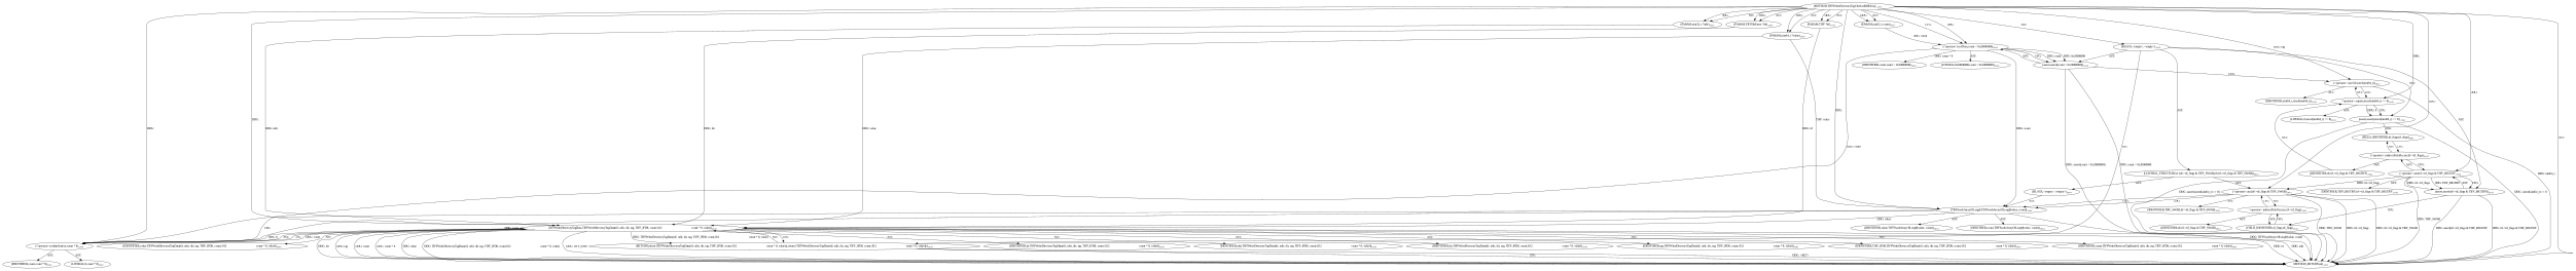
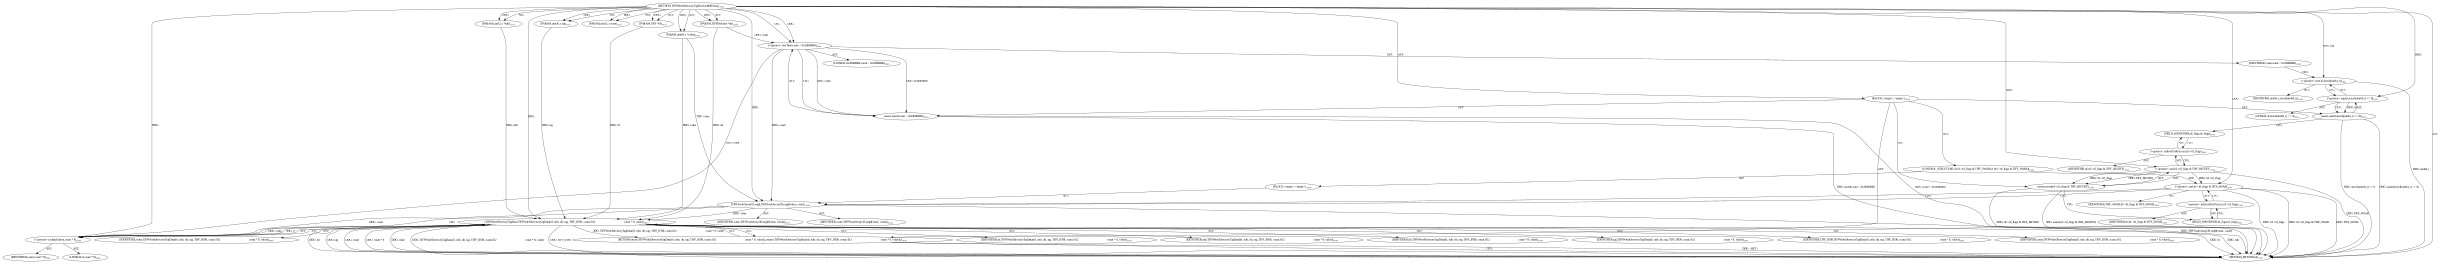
  digraph {
    fontname="Liberation Serif"
    node [fontname="Liberation Serif"]
    edge [fontname="Liberation Serif"]
    n1 [label=<(METHOD,TIFFWriteDirectoryTagCheckedIfd8Array)<SUB>2835</SUB>>]
    n2 [label=<(PARAM,TIFF *tif)<SUB>2835</SUB>>]
    n3 [label=<(PARAM,uint32_t *ndir)<SUB>2835</SUB>>]
    n4 [label=<(PARAM,TIFFDirEntry *dir)<SUB>2836</SUB>>]
+   n5 [label=<(PARAM,uint16_t tag)<SUB>2837</SUB>>]
    n6 [label=<(PARAM,uint32_t count)<SUB>2837</SUB>>]
    n7 [label=<(PARAM,uint64_t *value)<SUB>2838</SUB>>]
    n8 [label=<(BLOCK,&lt;empty&gt;,&lt;empty&gt;)<SUB>2839</SUB>>]
    n9 [label=<(&lt;operator&gt;.lessThan,count &lt; 0x20000000)<SUB>2840</SUB>>]
    n10 [label=<(&lt;operator&gt;.equals,sizeof(uint64_t) == 8)<SUB>2841</SUB>>]
    n11 [label=<(&lt;operator&gt;.sizeOf,sizeof(uint64_t))<SUB>2841</SUB>>]
    n12 [label=<(&lt;operator&gt;.and,tif-&gt;tif_flags &amp; TIFF_BIGTIFF)<SUB>2842</SUB>>]
    n13 [label=<(&lt;operator&gt;.and,tif-&gt;tif_flags &amp; TIFF_SWAB)<SUB>2843</SUB>>]
    n14 [label=<(TIFFSwabArrayOfLong8,TIFFSwabArrayOfLong8(value, count))<SUB>2844</SUB>>]
    n15 [label=<(TIFFWriteDirectoryTagData,TIFFWriteDirectoryTagData(tif, ndir, dir, tag, TIFF_IFD8, count,\012                                      count * 8, value))<SUB>2845</SUB>>]
    n16 [label=<(&lt;operator&gt;.multiplication,count * 8)<SUB>2886</SUB>>]
    n17 [label=<(METHOD_RETURN,int)<SUB>2835</SUB>>]
    n18 [label=<(assert,assert(count &lt; 0x20000000))<SUB>2840</SUB>>]
    n19 [label=<(assert,assert(sizeof(uint64_t) == 8))<SUB>2841</SUB>>]
    n20 [label=<(assert,assert(tif-&gt;tif_flags &amp; TIFF_BIGTIFF))<SUB>2842</SUB>>]
    n21 [label=<(CONTROL_STRUCTURE,if (tif-&gt;tif_flags &amp; TIFF_SWAB),if (tif-&gt;tif_flags &amp; TIFF_SWAB))<SUB>2843</SUB>>]
    n22 [label=<(RETURN,return (TIFFWriteDirectoryTagData(tif, ndir, dir, tag, TIFF_IFD8, count,\012                                      count * 8, value));,return (TIFFWriteDirectoryTagData(tif, ndir, dir, tag, TIFF_IFD8, count,\012                                      count * 8, value));)<SUB>2845</SUB>>]
    n23 [label=<(IDENTIFIER,count,count &lt; 0x20000000)<SUB>2840</SUB>>]
    n24 [label=<(LITERAL,0x20000000,count &lt; 0x20000000)<SUB>2840</SUB>>]
    n25 [label=<(LITERAL,8,sizeof(uint64_t) == 8)<SUB>2841</SUB>>]
    n26 [label=<(IDENTIFIER,uint64_t,sizeof(uint64_t))<SUB>2841</SUB>>]
    n27 [label=<(&lt;operator&gt;.indirectFieldAccess,tif-&gt;tif_flags)<SUB>2842</SUB>>]
-   n28 [label=<(IDENTIFIER,TIFF_BIGTIFF,tif-&gt;tif_flags &amp; TIFF_BIGTIFF)<SUB>2842</SUB>>]
    n29 [label=<(&lt;operator&gt;.indirectFieldAccess,tif-&gt;tif_flags)<SUB>2843</SUB>>]
    n30 [label=<(IDENTIFIER,TIFF_SWAB,tif-&gt;tif_flags &amp; TIFF_SWAB)<SUB>2843</SUB>>]
    n31 [label=<(IDENTIFIER,value,TIFFSwabArrayOfLong8(value, count))<SUB>2854</SUB>>]
    n32 [label=<(IDENTIFIER,count,TIFFSwabArrayOfLong8(value, count))<SUB>2844</SUB>>]
    n33 [label=<(IDENTIFIER,tif,TIFFWriteDirectoryTagData(tif, ndir, dir, tag, TIFF_IFD8, count,\012                                      count * 8, value))<SUB>2845</SUB>>]
    n34 [label=<(IDENTIFIER,ndir,TIFFWriteDirectoryTagData(tif, ndir, dir, tag, TIFF_IFD8, count,\012                                      count * 8, value))<SUB>2845</SUB>>]
    n35 [label=<(IDENTIFIER,dir,TIFFWriteDirectoryTagData(tif, ndir, dir, tag, TIFF_IFD8, count,\012                                      count * 8, value))<SUB>2845</SUB>>]
    n36 [label=<(IDENTIFIER,tag,TIFFWriteDirectoryTagData(tif, ndir, dir, tag, TIFF_IFD8, count,\012                                      count * 8, value))<SUB>2845</SUB>>]
    n37 [label=<(IDENTIFIER,TIFF_IFD8,TIFFWriteDirectoryTagData(tif, ndir, dir, tag, TIFF_IFD8, count,\012                                      count * 8, value))<SUB>2845</SUB>>]
    n38 [label=<(IDENTIFIER,count,TIFFWriteDirectoryTagData(tif, ndir, dir, tag, TIFF_IFD8, count,\012                                      count * 8, value))<SUB>2845</SUB>>]
    n39 [label=<(IDENTIFIER,value,TIFFWriteDirectoryTagData(tif, ndir, dir, tag, TIFF_IFD8, count,\012                                      count * 8, value))<SUB>2846</SUB>>]
    n40 [label=<(IDENTIFIER,count,count * 8)<SUB>2846</SUB>>]
    n41 [label=<(LITERAL,8,count * 8)<SUB>2846</SUB>>]
    n42 [label=<(FIELD_IDENTIFIER,tif_flags,tif_flags)<SUB>2842</SUB>>]
    n43 [label=<(FIELD_IDENTIFIER,tif_flags,tif_flags)<SUB>2843</SUB>>]
    n44 [label=<(BLOCK,&lt;empty&gt;,&lt;empty&gt;)<SUB>2844</SUB>>]
    n45 [label=<(IDENTIFIER,tif,tif-&gt;tif_flags &amp; TIFF_BIGTIFF)<SUB>2842</SUB>>]
    n46 [label=<(IDENTIFIER,tif,tif-&gt;tif_flags &amp; TIFF_SWAB)<SUB>2843</SUB>>]
    n1 -> n2 [label="AST: "]
    n1 -> n2 [label="DDG: "]
    n1 -> n3 [label="AST: "]
    n1 -> n3 [label="DDG: "]
    n1 -> n4 [label="AST: "]
    n1 -> n4 [label="DDG: "]
+   n1 -> n5 [label="AST: "]
+   n1 -> n5 [label="DDG: "]
    n1 -> n6 [label="AST: "]
    n1 -> n6 [label="DDG: "]
    n1 -> n7 [label="AST: "]
    n1 -> n7 [label="DDG: "]
    n1 -> n8 [label="AST: "]
    n1 -> n9 [label="CFG: "]
    n1 -> n9 [label="DDG: "]
    n1 -> n10 [label="DDG: "]
    n1 -> n11 [label="DDG: tag"]
    n1 -> n12 [label="DDG: "]
    n1 -> n13 [label="DDG: "]
    n1 -> n14 [label="DDG: "]
    n1 -> n15 [label="DDG: "]
    n1 -> n16 [label="DDG: "]
    n1 -> n17 [label="AST: "]
    n2 -> n15 [label="DDG: tif"]
    n3 -> n15 [label="DDG: ndir"]
    n4 -> n15 [label="DDG: dir"]
-   n6 -> n9 [label="DDG: count"]
+   n5 -> n15 [label="DDG: tag"]
+   n4 -> n9 [label="DDG: count"]
    n7 -> n14 [label="TIFF: value"]
    n7 -> n15 [label="DDG: value"]
    n8 -> n18 [label="AST: "]
    n8 -> n19 [label="AST: "]
    n8 -> n20 [label="AST: "]
    n8 -> n21 [label="AST: "]
    n8 -> n22 [label="AST: "]
    n9 -> n14 [label="DDG: count"]
    n9 -> n16 [label="DDG: count"]
    n9 -> n18 [label="CFG: "]
    n9 -> n18 [label="DDG: count"]
    n9 -> n18 [label="DDG: 0x20000000"]
-   n9 -> n23 [label="DDG: count * 8"]
+   n9 -> n23 [label="AST: "]
    n9 -> n24 [label="AST: "]
    n10 -> n11 [label="AST: "]
    n10 -> n19 [label="CFG: "]
    n10 -> n19 [label="DDG: 8"]
    n10 -> n25 [label="AST: "]
    n11 -> n10 [label="CFG: "]
    n11 -> n17 [label="DDG: uint64_t"]
    n11 -> n26 [label="AST: "]
    n12 -> n13 [label="DDG: tif-&gt;tif_flags"]
    n12 -> n17 [label="DDG: TIFF_SWAB"]
    n12 -> n20 [label="CFG: "]
    n12 -> n20 [label="DDG: tif-&gt;tif_flags"]
    n12 -> n20 [label="DDG: TIFF_BIGTIFF"]
    n12 -> n27 [label="AST: "]
-   n12 -> n28 [label="AST: "]
    n13 -> n14 [label="CFG: "]
    n13 -> n14 [label="CDG: "]
    n13 -> n17 [label="DDG: tif-&gt;tif_flags"]
    n13 -> n17 [label="DDG: tif-&gt;tif_flags &amp; TIFF_SWAB"]
    n13 -> n17 [label="DDG: TIFF_SWAB"]
    n13 -> n29 [label="AST: "]
    n13 -> n30 [label="AST: "]
    n14 -> n15 [label="DDG: value"]
    n14 -> n16 [label="CFG: "]
    n14 -> n16 [label="DDG: count"]
    n14 -> n17 [label="DDG: TIFFSwabArrayOfLong8(value, count)"]
    n14 -> n31 [label="AST: "]
    n14 -> n32 [label="AST: "]
    n15 -> n16 [label="AST: "]
    n15 -> n17 [label="DDG: tif"]
    n15 -> n17 [label="DDG: ndir"]
    n15 -> n17 [label="DDG: dir"]
    n15 -> n17 [label="DDG: tag"]
    n15 -> n17 [label="DDG: count"]
    n15 -> n17 [label="DDG: count * 8"]
    n15 -> n17 [label="DDG: value"]
    n15 -> n17 [label="DDG: TIFFWriteDirectoryTagData(tif, ndir, dir, tag, TIFF_IFD8, count,\012                                      count * 8, value)"]
    n15 -> n17 [label="DDG: TIFF_IFD8"]
    n15 -> n22 [label="CFG: "]
    n15 -> n22 [label="DDG: TIFFWriteDirectoryTagData(tif, ndir, dir, tag, TIFF_IFD8, count,\012                                      count * 8, value)"]
    n15 -> n33 [label="AST: "]
    n15 -> n34 [label="AST: "]
    n15 -> n35 [label="AST: "]
    n15 -> n36 [label="AST: "]
    n15 -> n37 [label="AST: "]
    n15 -> n38 [label="AST: "]
    n15 -> n39 [label="AST: "]
    n16 -> n15 [label="CFG: "]
    n16 -> n15 [label="DDG: count"]
    n16 -> n15 [label="DDG: 8"]
    n16 -> n40 [label="AST: "]
    n16 -> n41 [label="AST: "]
    n18 -> n9 [label="AST: "]
-   n18 -> n11 [label="CFG: "]
+   n23 -> n11 [label="CFG: "]
    n18 -> n17 [label="DDG: count &lt; 0x20000000"]
    n18 -> n17 [label="DDG: assert(count &lt; 0x20000000)"]
-   n45 -> n10 [label="AST: "]
+   n19 -> n10 [label="AST: "]
    n19 -> n17 [label="DDG: sizeof(uint64_t) == 8"]
    n19 -> n17 [label="DDG: assert(sizeof(uint64_t) == 8)"]
    n19 -> n42 [label="CFG: "]
    n20 -> n12 [label="AST: "]
    n20 -> n17 [label="DDG: tif-&gt;tif_flags &amp; TIFF_BIGTIFF"]
    n20 -> n17 [label="DDG: assert(tif-&gt;tif_flags &amp; TIFF_BIGTIFF)"]
    n20 -> n43 [label="CFG: "]
    n21 -> n13 [label="AST: "]
    n21 -> n44 [label="AST: "]
    n22 -> n15 [label="AST: "]
    n22 -> n17 [label="CFG: "]
    n22 -> n17 [label="DDG: &lt;RET&gt;"]
    n27 -> n12 [label="CFG: "]
    n27 -> n42 [label="AST: "]
    n27 -> n45 [label="AST: "]
    n29 -> n13 [label="CFG: "]
    n29 -> n43 [label="AST: "]
    n29 -> n46 [label="AST: "]
    n42 -> n27 [label="CFG: "]
    n43 -> n29 [label="CFG: "]
    n44 -> n14 [label="AST: "]
  }
